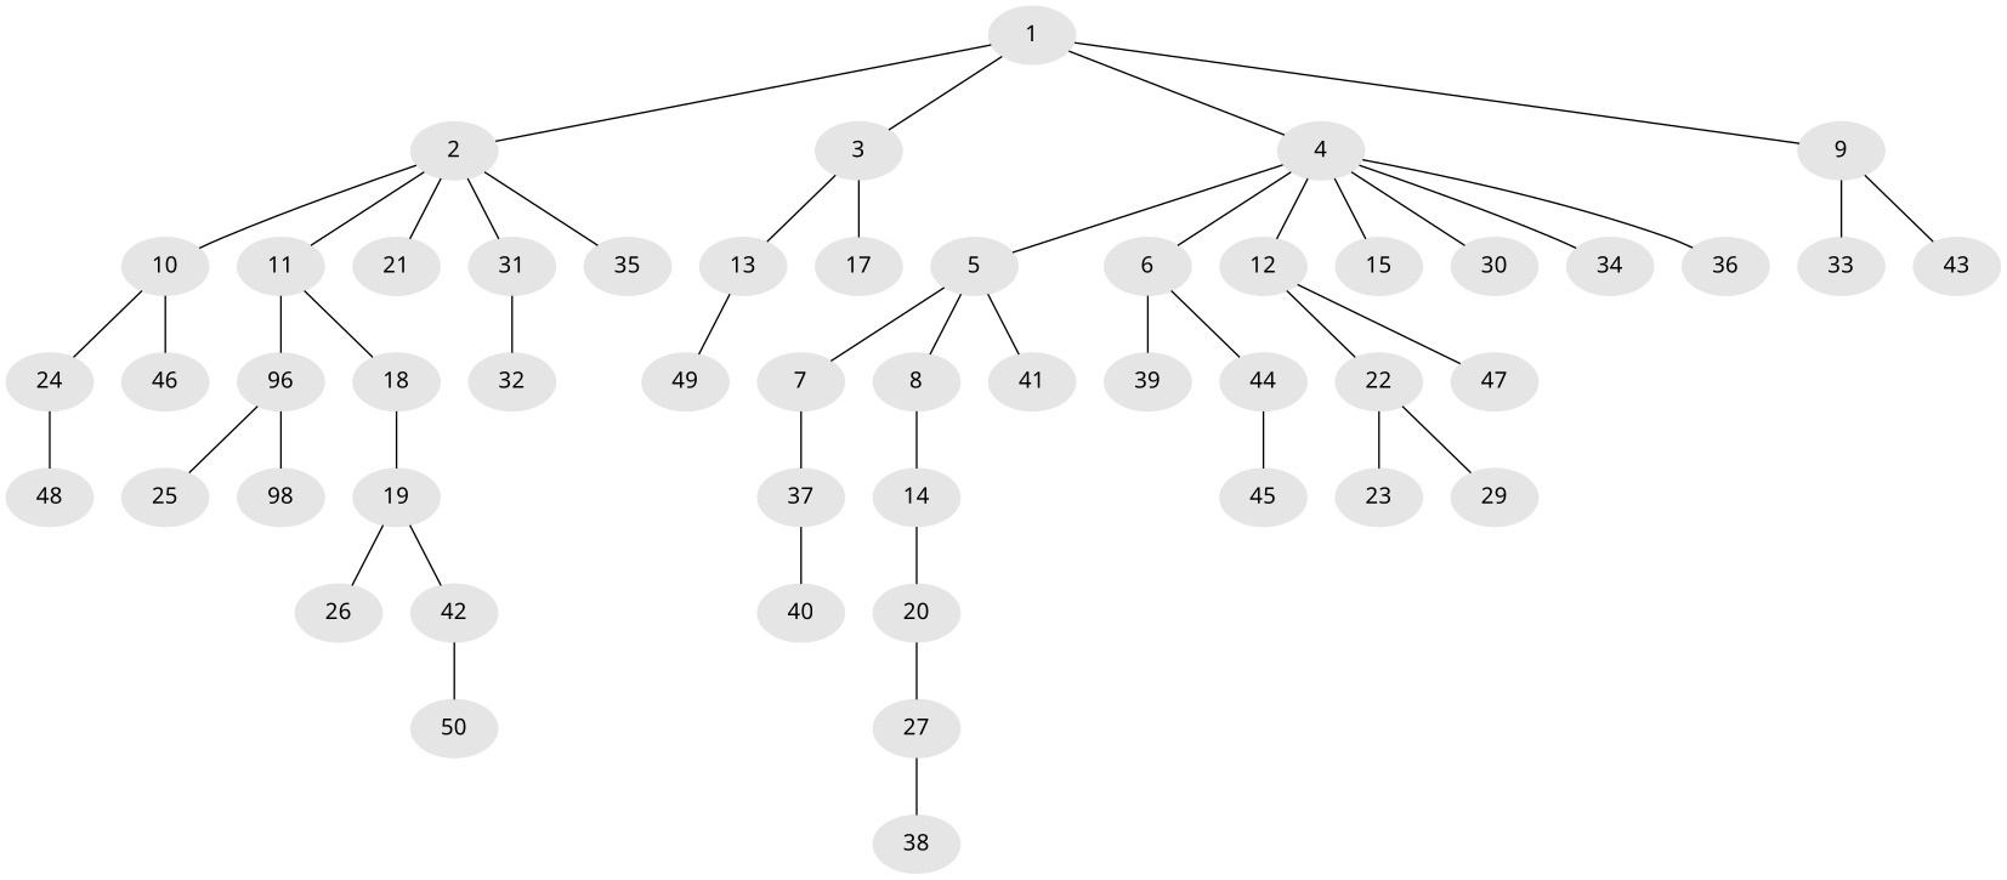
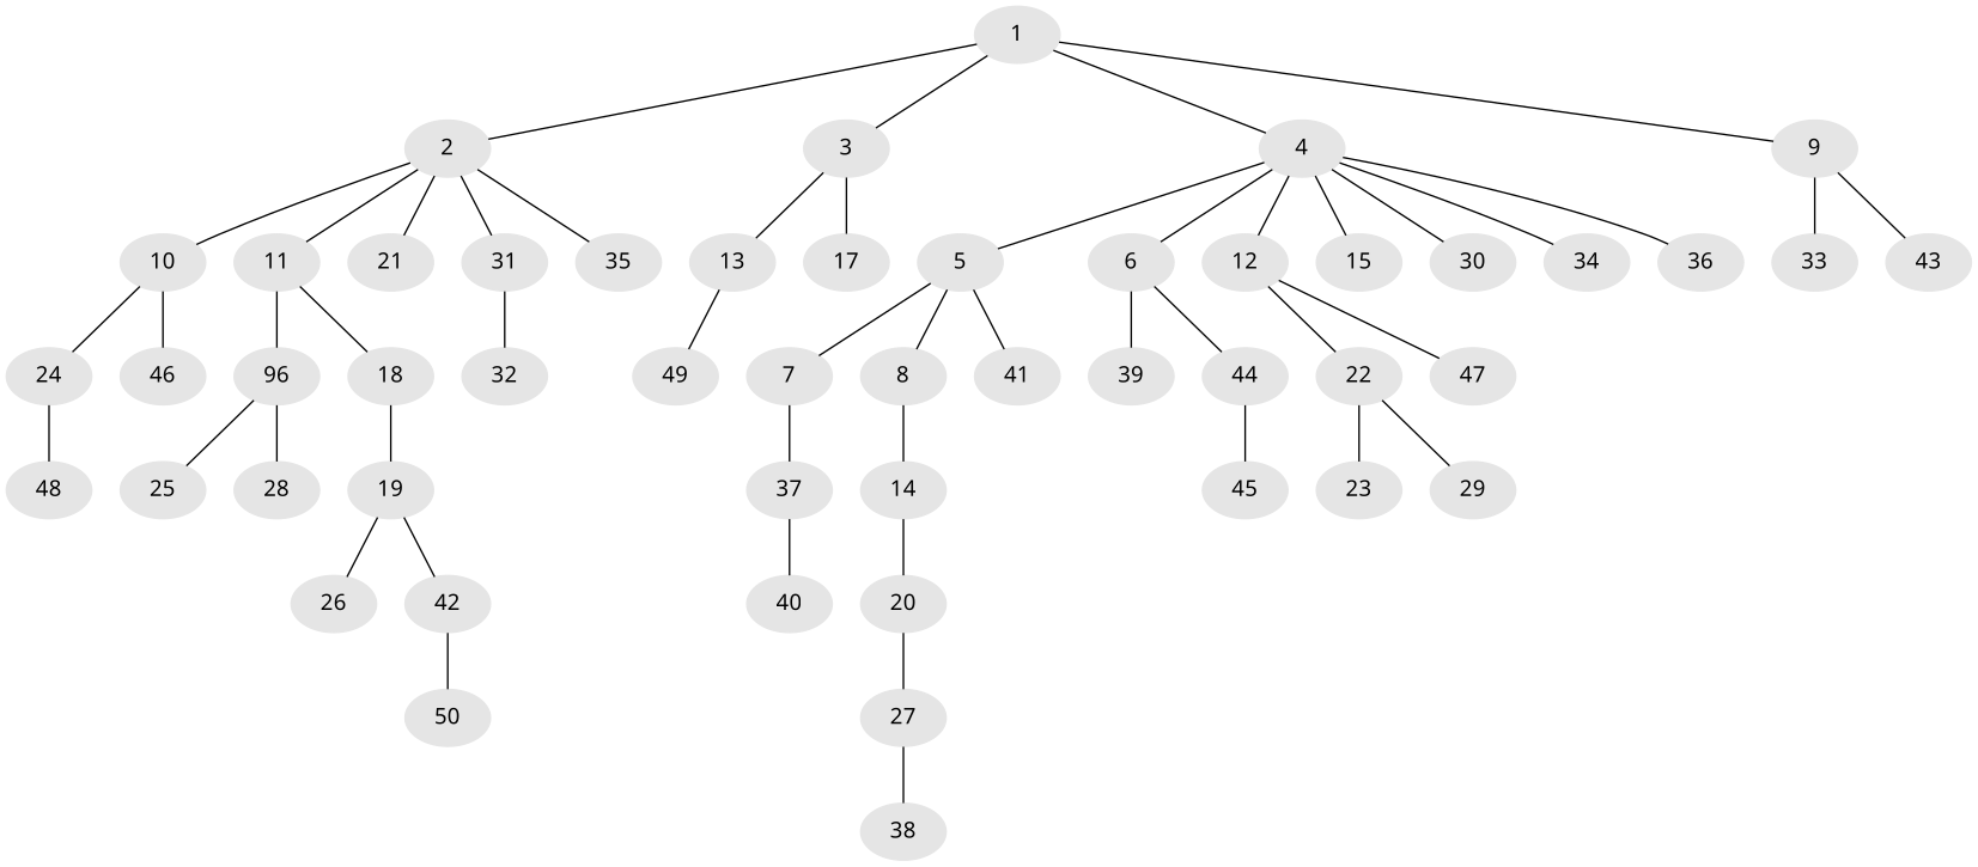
  graph {
    fontname="Noto Sans"
    node [color=gray90 fontname="Noto Sans" style=filled]
    edge [fontname="Noto Sans" weight=1.0]
    1
    2
    3
    4
    9
    10
    11
    21
    31
    35
    13
    17
    5
    6
    12
    15
    30
    34
    36
    33
    43
    24
    46
    n24 [label=96]
    18
    32
    49
    7
    8
    41
    39
    44
    22
    47
    37
    14
    45
    40
    20
    48
    25
-   28 [label=98]
+   28
    19
    23
    29
    27
    26
    42
    50
    38
    1 -- 2
    1 -- 3
    1 -- 4
    1 -- 9
    2 -- 10
    2 -- 11
    2 -- 21
    2 -- 31
    2 -- 35
    3 -- 13
    3 -- 17 [weight=2.0]
    4 -- 5
    4 -- 6
    4 -- 12
    4 -- 15
    4 -- 30
    4 -- 34
    4 -- 36
    9 -- 33 [weight=2.0]
    9 -- 43
    10 -- 24
    10 -- 46
    11 -- n24
    11 -- 18
    31 -- 32
    13 -- 49
    5 -- 7
    5 -- 8 [weight=2.0]
    5 -- 41
    6 -- 39 [weight=2.0]
    6 -- 44
    12 -- 22 [weight=2.0]
    12 -- 47
    24 -- 48
    n24 -- 25
    n24 -- 28
    18 -- 19
    7 -- 37
    8 -- 14
    44 -- 45
    22 -- 23
    22 -- 29
    37 -- 40
    14 -- 20
    20 -- 27
    19 -- 26
    19 -- 42
    27 -- 38
    42 -- 50
  }
